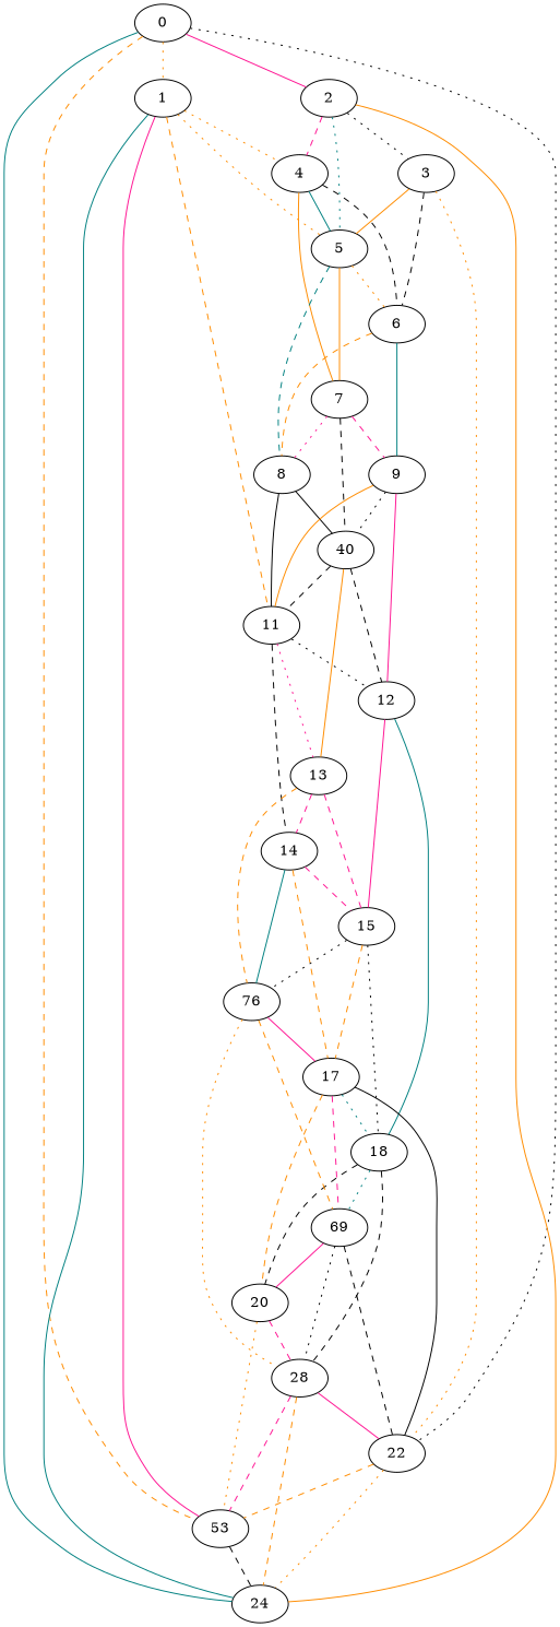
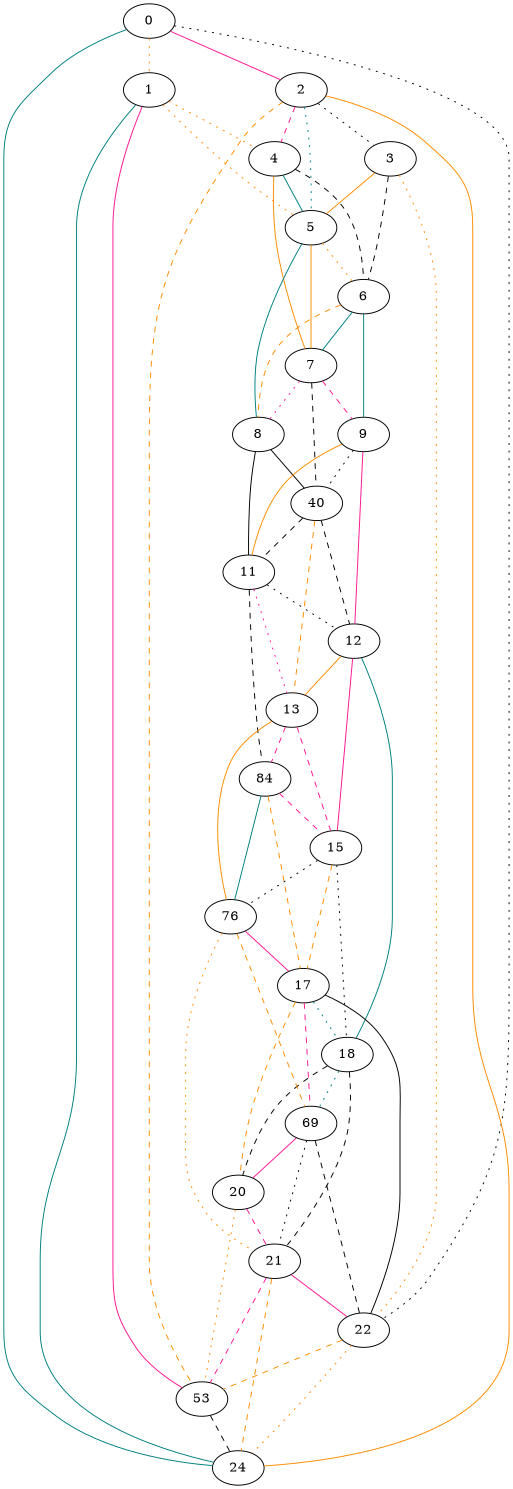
  strict graph {
    edge [color=darkorange is_available=True prob=1.0 style=dashed]
    0
    1
    2
    22
    n5 [label=53]
    24
    4
    11
    5
    3
    6
    7
    12
    13
-   14
+   14 [label=84]
    8
    9
    n18 [label=40]
    15
    18
    n21 [label=76]
    17
    n23 [label=69]
-   21 [label=28]
+   21
    20
    0 -- 1 [prob=0.114047507849 style=dotted]
    0 -- 2 [color=deeppink prob=0.721683781105 style=solid]
    0 -- 22 [color=black style=dotted]
-   0 -- n5 [prob=0.453909361447]
+   2 -- n5 [prob=0.453909361447]
    0 -- 24 [color=teal prob=0.849586434594 style=solid]
    1 -- n5 [color=deeppink style=solid]
    1 -- 24 [color=teal prob=0.452105012196 style=solid]
    1 -- 4 [prob=0.796289450029 style=dotted]
-   1 -- 11 [prob=0.296619175774]
    1 -- 5 [prob=0.392773286736 style=dotted]
    2 -- 24 [prob=0.35858005077 style=solid]
    2 -- 4 [color=deeppink prob=0.464431165437]
    2 -- 5 [color=teal prob=0.0561980839176 style=dotted]
    2 -- 3 [color=black style=dotted]
    22 -- n5 [prob=0.251025540516]
    22 -- 24 [prob=0.987877633277 style=dotted]
    n5 -- 24 [color=black prob=0.60317490576]
    4 -- 5 [color=teal prob=0.819132544536 style=solid]
    4 -- 6 [color=black prob=0.567932955133]
    4 -- 7 [style=solid]
    11 -- 12 [color=black prob=0.813262997772 style=dotted]
    11 -- 13 [color=deeppink style=dotted]
    11 -- 14 [color=black prob=0.999943362517]
    5 -- 6 [prob=0.0421319730372 style=dotted]
    5 -- 7 [prob=0.264768578366 style=solid]
-   5 -- 8 [color=teal prob=0.108957849204]
+   5 -- 8 [color=teal prob=0.108957849204 style=solid]
    3 -- 22 [prob=0.719776792138 style=dotted]
    3 -- 5 [prob=0.166235275737 style=solid]
    3 -- 6 [color=black prob=0.353123265578]
+   6 -- 7 [color=teal prob=0.941960247736 style=solid]
    6 -- 8
    6 -- 9 [color=teal prob=0.842620061139 style=solid]
    7 -- 8 [color=deeppink style=dotted]
    7 -- 9 [color=deeppink]
    7 -- n18 [color=black prob=0.208304102328]
+   12 -- 13 [prob=0.117622294382 style=solid]
    12 -- 15 [color=deeppink prob=0.251356186572 style=solid]
    12 -- 18 [color=teal prob=0.0741635280572 style=solid]
    13 -- 14 [color=deeppink prob=0.578306121027]
    13 -- 15 [color=deeppink prob=0.244081739996]
-   13 -- n21 [prob=0.642571830789]
+   13 -- n21 [prob=0.642571830789 style=solid]
    14 -- 15 [color=deeppink prob=0.214287542767]
    14 -- n21 [color=teal prob=0.956211811001 style=solid]
    14 -- 17 [prob=0.86974260813]
    8 -- 11 [color=black prob=0.991533870584 style=solid]
    8 -- n18 [color=black prob=0.365264962314 style=solid]
    9 -- 11 [prob=0.139345891238 style=solid]
    9 -- 12 [color=deeppink prob=0.269110362852 style=solid]
    9 -- n18 [color=black prob=0.862752303848 style=dotted]
    n18 -- 11 [color=black prob=0.156490790133]
    n18 -- 12 [color=black prob=0.277178875642]
-   n18 -- 13 [style=solid]
+   n18 -- 13
    15 -- 18 [color=black style=dotted]
    15 -- n21 [color=black prob=0.542207541252 style=dotted]
    15 -- 17 [prob=0.00532820401918]
    18 -- n23 [color=teal style=dotted]
    18 -- 21 [color=black prob=0.535626877455]
    18 -- 20 [color=black prob=0.55909888355]
    n21 -- 17 [color=deeppink style=solid]
    n21 -- n23
    n21 -- 21 [prob=0.0734209561156 style=dotted]
    17 -- 22 [color=black prob=0.410536876898 style=solid]
    17 -- 18 [color=teal prob=0.0696827356002 style=dotted]
    17 -- n23 [color=deeppink prob=0.285256948097]
    17 -- 20 [prob=0.950706495987]
    n23 -- 22 [color=black prob=0.942466355344]
    n23 -- 21 [color=black prob=0.0184130752361 style=dotted]
    n23 -- 20 [color=deeppink prob=0.829847203664 style=solid]
    21 -- 22 [color=deeppink style=solid]
    21 -- n5 [color=deeppink]
    21 -- 24 [prob=0.75766568576]
    20 -- n5 [prob=0.265983500033 style=dotted]
    20 -- 21 [color=deeppink prob=0.773759280455]
  }
